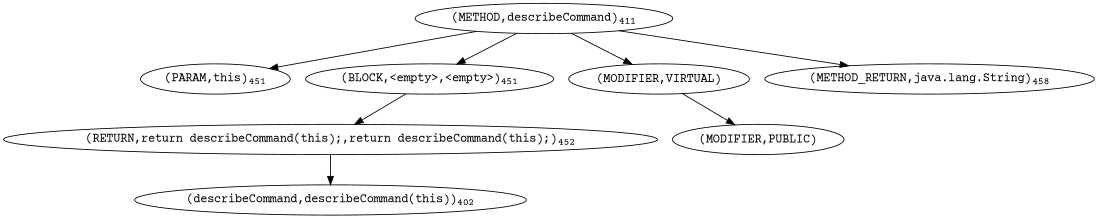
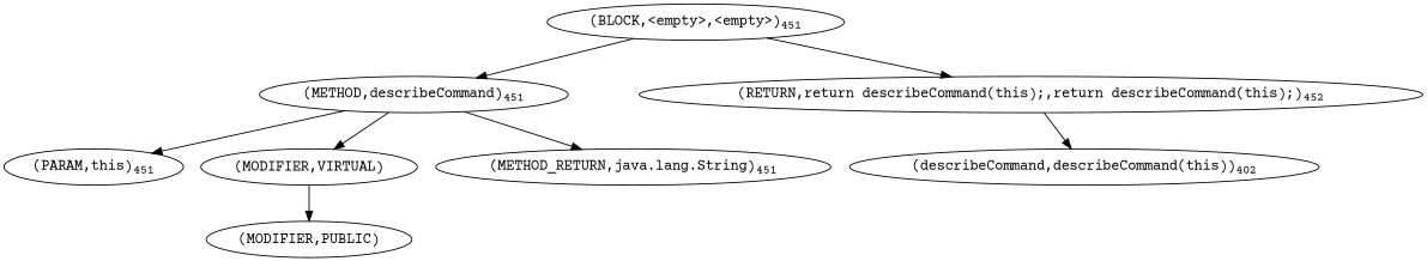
  digraph {
    fontname="Courier Prime"
    node [fontname="Courier Prime"]
    edge [fontname="Courier Prime"]
-   n1 [label=<(METHOD,describeCommand)<SUB>411</SUB>>]
+   n1 [label=<(METHOD,describeCommand)<SUB>451</SUB>>]
    n2 [label=<(PARAM,this)<SUB>451</SUB>>]
    n3 [label=<(BLOCK,&lt;empty&gt;,&lt;empty&gt;)<SUB>451</SUB>>]
    n4 [label=<(MODIFIER,VIRTUAL)>]
-   n5 [label=<(METHOD_RETURN,java.lang.String)<SUB>458</SUB>>]
+   n5 [label=<(METHOD_RETURN,java.lang.String)<SUB>451</SUB>>]
    n6 [label=<(RETURN,return describeCommand(this);,return describeCommand(this);)<SUB>452</SUB>>]
    n7 [label=<(MODIFIER,PUBLIC)>]
    n8 [label=<(describeCommand,describeCommand(this))<SUB>402</SUB>>]
    n1 -> n2
-   n1 -> n3
+   n3 -> n1
    n1 -> n4
    n1 -> n5
    n3 -> n6
    n4 -> n7
    n6 -> n8
  }
